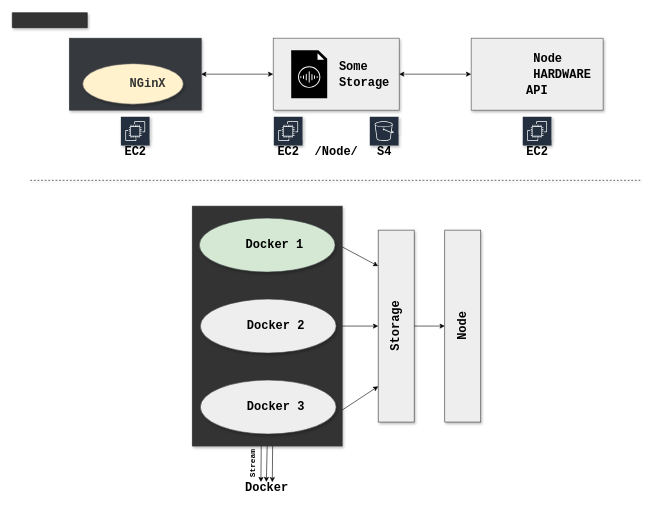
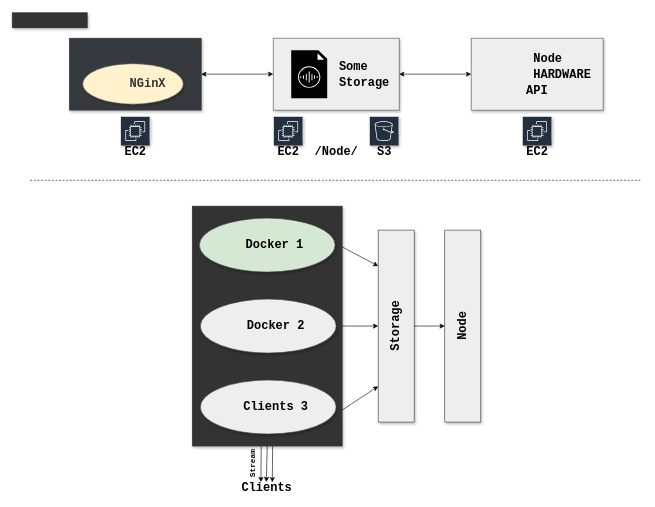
  <mxCell id="0" />
  <mxCell id="1" parent="0" />
  <mxCell id="2" value="" style="shape=parallelogram;perimeter=parallelogramPerimeter;whiteSpace=wrap;html=1;fixedSize=1;rounded=0;shadow=1;glass=1;labelBackgroundColor=none;sketch=0;fontColor=#FFD966;strokeColor=#1A1A1A;gradientColor=none;size=0;fillColor=#333333;" parent="1" vertex="1"><mxGeometry x="20" y="20.5" width="125" height="25" as="geometry" /></mxCell>
  <mxCell id="3" value="&lt;div&gt;&lt;b style=&quot;font-size: 20px&quot;&gt;&lt;font face=&quot;Courier New&quot;&gt;&amp;nbsp; &amp;nbsp; &amp;nbsp; &amp;nbsp; &amp;nbsp;Some&lt;/font&gt;&lt;/b&gt;&lt;/div&gt;&lt;div&gt;&lt;b style=&quot;font-size: 20px&quot;&gt;&lt;font face=&quot;Courier New&quot;&gt;&amp;nbsp; &amp;nbsp; &amp;nbsp; &amp;nbsp; &amp;nbsp;Storage&lt;/font&gt;&lt;/b&gt;&lt;/div&gt;" style="rounded=0;whiteSpace=wrap;html=1;fillColor=#eeeeee;strokeColor=#4D4D4D;align=left;glass=0;shadow=1;" parent="1" vertex="1"><mxGeometry x="455" y="63" width="210" height="120" as="geometry" /></mxCell>
  <mxCell id="4" value="" style="rounded=0;whiteSpace=wrap;html=1;align=center;strokeColor=#36393d;glass=0;shadow=1;fillColor=#36393D;" parent="1" vertex="1"><mxGeometry x="115" y="63" width="220" height="120" as="geometry" /></mxCell>
  <mxCell id="5" value="" style="pointerEvents=1;shadow=0;dashed=0;html=1;strokeColor=none;labelPosition=center;verticalLabelPosition=bottom;verticalAlign=top;align=center;outlineConnect=0;shape=mxgraph.veeam2.audio_file;fillColor=#000000;" parent="1" vertex="1"><mxGeometry x="485" y="83" width="60" height="80" as="geometry" /></mxCell>
  <mxCell id="6" value="&lt;div&gt;&lt;b style=&quot;font-size: 20px&quot;&gt;&lt;font face=&quot;Courier New&quot;&gt;&amp;nbsp; &amp;nbsp;Node&lt;/font&gt;&lt;/b&gt;&lt;/div&gt;&lt;div&gt;&lt;b style=&quot;font-size: 20px&quot;&gt;&lt;font face=&quot;Courier New&quot;&gt;&amp;nbsp; &amp;nbsp; &amp;nbsp; &amp;nbsp;HARDWARE API&lt;/font&gt;&lt;/b&gt;&lt;/div&gt;" style="rounded=0;whiteSpace=wrap;html=1;align=center;fillColor=#eeeeee;strokeColor=#4D4D4D;shadow=1;sketch=0;glass=0;" parent="1" vertex="1"><mxGeometry x="785" y="63" width="220" height="120" as="geometry" /></mxCell>
  <mxCell id="7" value="" style="shape=image;html=1;verticalAlign=top;verticalLabelPosition=bottom;labelBackgroundColor=#ffffff;imageAspect=0;aspect=fixed;image=https://cdn4.iconfinder.com/data/icons/logos-and-brands-1/512/233_Node_Js_logo-128.png;strokeColor=#4D4D4D;fillColor=#000000;" parent="1" vertex="1"><mxGeometry x="795" y="83" width="89.5" height="89.5" as="geometry" /></mxCell>
  <mxCell id="8" value="" style="endArrow=none;dashed=1;html=1;shadow=1;" parent="1" edge="1"><mxGeometry width="50" height="50" relative="1" as="geometry"><mxPoint x="50" y="300" as="sourcePoint" /><mxPoint x="1070" y="300" as="targetPoint" /></mxGeometry></mxCell>
  <mxCell id="9" value="&lt;b&gt;&lt;font style=&quot;font-size: 20px&quot; face=&quot;Courier New&quot;&gt;&amp;nbsp; &amp;nbsp; NGinX&lt;/font&gt;&lt;/b&gt;" style="ellipse;whiteSpace=wrap;html=1;shadow=1;fillColor=#fff2cc;strokeColor=#666666;fontColor=#333333;" parent="1" vertex="1"><mxGeometry x="137.5" y="105.5" width="167.5" height="67.5" as="geometry" /></mxCell>
  <mxCell id="10" value="" style="shape=image;html=1;verticalAlign=top;verticalLabelPosition=bottom;labelBackgroundColor=#ffffff;imageAspect=0;aspect=fixed;image=https://cdn4.iconfinder.com/data/icons/logos-brands-5/24/nginx-128.png;direction=west;fontColor=#FFFFFF;" parent="1" vertex="1"><mxGeometry x="165" y="115.5" width="50" height="50" as="geometry" /></mxCell>
  <mxCell id="11" value="" style="outlineConnect=0;fontColor=#232F3E;gradientColor=none;strokeColor=#ffffff;fillColor=#232F3E;dashed=0;verticalLabelPosition=middle;verticalAlign=bottom;align=center;html=1;whiteSpace=wrap;fontSize=10;fontStyle=1;spacing=3;shape=mxgraph.aws4.productIcon;prIcon=mxgraph.aws4.ec2;shadow=1;" parent="1" vertex="1"><mxGeometry x="200" y="193" width="50" height="40" as="geometry" /></mxCell>
  <mxCell id="12" value="" style="outlineConnect=0;fontColor=#232F3E;gradientColor=none;strokeColor=#ffffff;fillColor=#232F3E;dashed=0;verticalLabelPosition=middle;verticalAlign=bottom;align=center;html=1;whiteSpace=wrap;fontSize=10;fontStyle=1;spacing=3;shape=mxgraph.aws4.productIcon;prIcon=mxgraph.aws4.s3;shadow=1;" parent="1" vertex="1"><mxGeometry x="615" y="193" width="50" height="30" as="geometry" /></mxCell>
  <mxCell id="13" value="" style="outlineConnect=0;fontColor=#232F3E;gradientColor=none;strokeColor=#ffffff;fillColor=#232F3E;dashed=0;verticalLabelPosition=middle;verticalAlign=bottom;align=center;html=1;whiteSpace=wrap;fontSize=10;fontStyle=1;spacing=3;shape=mxgraph.aws4.productIcon;prIcon=mxgraph.aws4.ec2;shadow=1;" parent="1" vertex="1"><mxGeometry x="455" y="193" width="50" height="40" as="geometry" /></mxCell>
  <mxCell id="14" value="&lt;font color=&quot;#000000&quot; size=&quot;1&quot; face=&quot;Courier New&quot;&gt;&lt;b style=&quot;font-size: 20px&quot;&gt;&amp;nbsp;/Node/&amp;nbsp;&lt;/b&gt;&lt;/font&gt;" style="text;html=1;align=center;verticalAlign=middle;resizable=0;points=[];autosize=1;strokeColor=none;fontColor=#FFFFFF;shadow=1;" parent="1" vertex="1"><mxGeometry x="485" y="243" width="150" height="20" as="geometry" /></mxCell>
  <mxCell id="15" value="&lt;font color=&quot;#000000&quot; face=&quot;Courier New&quot; size=&quot;1&quot;&gt;&lt;b style=&quot;font-size: 20px&quot;&gt;EC2&lt;/b&gt;&lt;/font&gt;" style="text;html=1;align=center;verticalAlign=middle;resizable=0;points=[];autosize=1;strokeColor=none;fontColor=#FFFFFF;shadow=1;" parent="1" vertex="1"><mxGeometry x="200" y="243" width="50" height="20" as="geometry" /></mxCell>
  <mxCell id="16" value="&lt;font color=&quot;#000000&quot; face=&quot;Courier New&quot; size=&quot;1&quot;&gt;&lt;b style=&quot;font-size: 20px&quot;&gt;EC2&lt;/b&gt;&lt;/font&gt;" style="text;html=1;align=center;verticalAlign=middle;resizable=0;points=[];autosize=1;strokeColor=none;fontColor=#FFFFFF;shadow=1;" parent="1" vertex="1"><mxGeometry x="455" y="243" width="50" height="20" as="geometry" /></mxCell>
- <mxCell id="17" value="&lt;font color=&quot;#000000&quot; face=&quot;Courier New&quot; size=&quot;1&quot;&gt;&lt;b style=&quot;font-size: 20px&quot;&gt;S4&lt;/b&gt;&lt;/font&gt;" style="text;html=1;align=center;verticalAlign=middle;resizable=0;points=[];autosize=1;strokeColor=none;fontColor=#FFFFFF;shadow=1;" parent="1" vertex="1"><mxGeometry x="620" y="243" width="40" height="20" as="geometry" /></mxCell>
+ <mxCell id="17" value="&lt;font color=&quot;#000000&quot; face=&quot;Courier New&quot; size=&quot;1&quot;&gt;&lt;b style=&quot;font-size: 20px&quot;&gt;S3&lt;/b&gt;&lt;/font&gt;" style="text;html=1;align=center;verticalAlign=middle;resizable=0;points=[];autosize=1;strokeColor=none;fontColor=#FFFFFF;shadow=1;" parent="1" vertex="1"><mxGeometry x="620" y="243" width="40" height="20" as="geometry" /></mxCell>
  <mxCell id="18" value="" style="outlineConnect=0;fontColor=#232F3E;gradientColor=none;strokeColor=#ffffff;fillColor=#232F3E;dashed=0;verticalLabelPosition=middle;verticalAlign=bottom;align=center;html=1;whiteSpace=wrap;fontSize=10;fontStyle=1;spacing=3;shape=mxgraph.aws4.productIcon;prIcon=mxgraph.aws4.ec2;shadow=1;" parent="1" vertex="1"><mxGeometry x="870" y="193" width="50" height="40" as="geometry" /></mxCell>
  <mxCell id="19" value="&lt;font color=&quot;#000000&quot; face=&quot;Courier New&quot; size=&quot;1&quot;&gt;&lt;b style=&quot;font-size: 20px&quot;&gt;EC2&lt;/b&gt;&lt;/font&gt;" style="text;html=1;align=center;verticalAlign=middle;resizable=0;points=[];autosize=1;strokeColor=none;fontColor=#FFFFFF;shadow=1;" parent="1" vertex="1"><mxGeometry x="870" y="243" width="50" height="20" as="geometry" /></mxCell>
  <mxCell id="20" value="" style="endArrow=classic;startArrow=classic;html=1;fontColor=#FFFFFF;exitX=1;exitY=0.5;exitDx=0;exitDy=0;entryX=0;entryY=0.5;entryDx=0;entryDy=0;" parent="1" source="4" target="3" edge="1"><mxGeometry width="50" height="50" relative="1" as="geometry"><mxPoint x="465" y="513" as="sourcePoint" /><mxPoint x="515" y="463" as="targetPoint" /></mxGeometry></mxCell>
  <mxCell id="21" value="" style="endArrow=classic;startArrow=classic;html=1;fontColor=#FFFFFF;exitX=1;exitY=0.5;exitDx=0;exitDy=0;entryX=0;entryY=0.5;entryDx=0;entryDy=0;" parent="1" source="3" target="6" edge="1"><mxGeometry width="50" height="50" relative="1" as="geometry"><mxPoint x="465" y="513" as="sourcePoint" /><mxPoint x="515" y="463" as="targetPoint" /></mxGeometry></mxCell>
  <mxCell id="22" value="" style="rounded=0;whiteSpace=wrap;html=1;shadow=1;fontColor=#FFFFFF;strokeColor=#333333;gradientColor=none;fillColor=#333333;" parent="1" vertex="1"><mxGeometry x="320" y="343" width="250" height="400" as="geometry" /></mxCell>
  <mxCell id="23" value="&lt;b&gt;&lt;font style=&quot;font-size: 20px&quot; face=&quot;Courier New&quot;&gt;&amp;nbsp; Docker 1&lt;/font&gt;&lt;/b&gt;" style="ellipse;whiteSpace=wrap;html=1;shadow=1;strokeColor=#36393d;fillColor=#d5e8d4;" parent="1" vertex="1"><mxGeometry x="331.75" y="363" width="226.5" height="90" as="geometry" /></mxCell>
  <mxCell id="24" value="&lt;b&gt;&lt;font face=&quot;Courier New&quot; style=&quot;font-size: 20px&quot;&gt;&amp;nbsp; Docker 2&lt;/font&gt;&lt;/b&gt;" style="ellipse;whiteSpace=wrap;html=1;shadow=1;strokeColor=#36393d;fillColor=#eeeeee;" parent="1" vertex="1"><mxGeometry x="333.5" y="498" width="226.5" height="90" as="geometry" /></mxCell>
- <mxCell id="25" value="&lt;b&gt;&lt;font face=&quot;Courier New&quot; style=&quot;font-size: 20px&quot;&gt;&amp;nbsp; Docker 3&lt;/font&gt;&lt;/b&gt;" style="ellipse;whiteSpace=wrap;html=1;shadow=1;strokeColor=#36393d;fillColor=#eeeeee;" parent="1" vertex="1"><mxGeometry x="333.5" y="633" width="226.5" height="90" as="geometry" /></mxCell>
+ <mxCell id="25" value="&lt;b&gt;&lt;font face=&quot;Courier New&quot; style=&quot;font-size: 20px&quot;&gt;&amp;nbsp; Clients 3&lt;/font&gt;&lt;/b&gt;" style="ellipse;whiteSpace=wrap;html=1;shadow=1;strokeColor=#36393d;fillColor=#eeeeee;" parent="1" vertex="1"><mxGeometry x="333.5" y="633" width="226.5" height="90" as="geometry" /></mxCell>
  <mxCell id="26" value="" style="shape=image;html=1;verticalAlign=top;verticalLabelPosition=bottom;labelBackgroundColor=#ffffff;imageAspect=0;aspect=fixed;image=https://cdn4.iconfinder.com/data/icons/logos-brands-5/24/nginx-128.png;direction=west;fontColor=#FFFFFF;" parent="1" vertex="1"><mxGeometry x="355" y="383" width="50" height="50" as="geometry" /></mxCell>
  <mxCell id="27" value="" style="shape=image;html=1;verticalAlign=top;verticalLabelPosition=bottom;labelBackgroundColor=#ffffff;imageAspect=0;aspect=fixed;image=https://cdn4.iconfinder.com/data/icons/logos-brands-5/24/nginx-128.png;direction=west;fontColor=#FFFFFF;" parent="1" vertex="1"><mxGeometry x="350" y="518" width="50" height="50" as="geometry" /></mxCell>
  <mxCell id="28" value="" style="rounded=0;whiteSpace=wrap;html=1;shadow=1;strokeColor=#36393d;fillColor=#eeeeee;direction=south;" parent="1" vertex="1"><mxGeometry x="630" y="383" width="60" height="320" as="geometry" /></mxCell>
  <mxCell id="29" value="" style="rounded=0;whiteSpace=wrap;html=1;shadow=1;strokeColor=#36393d;fillColor=#eeeeee;direction=south;" parent="1" vertex="1"><mxGeometry x="741" y="383" width="60" height="320" as="geometry" /></mxCell>
  <mxCell id="30" value="" style="endArrow=classic;html=1;fontColor=#FFFFFF;exitX=1;exitY=0.17;exitDx=0;exitDy=0;exitPerimeter=0;" parent="1" source="22" edge="1"><mxGeometry width="50" height="50" relative="1" as="geometry"><mxPoint x="630" y="493" as="sourcePoint" /><mxPoint x="630" y="443" as="targetPoint" /></mxGeometry></mxCell>
  <mxCell id="31" value="" style="endArrow=classic;html=1;fontColor=#FFFFFF;exitX=1;exitY=0.5;exitDx=0;exitDy=0;entryX=0.5;entryY=1;entryDx=0;entryDy=0;" parent="1" source="22" target="28" edge="1"><mxGeometry width="50" height="50" relative="1" as="geometry"><mxPoint x="630" y="493" as="sourcePoint" /><mxPoint x="680" y="443" as="targetPoint" /></mxGeometry></mxCell>
  <mxCell id="32" value="" style="endArrow=classic;html=1;fontColor=#FFFFFF;entryX=0.814;entryY=1;entryDx=0;entryDy=0;entryPerimeter=0;" parent="1" target="28" edge="1"><mxGeometry width="50" height="50" relative="1" as="geometry"><mxPoint x="570" y="683" as="sourcePoint" /><mxPoint x="680" y="443" as="targetPoint" /></mxGeometry></mxCell>
  <mxCell id="33" value="" style="endArrow=classic;html=1;fontColor=#FFFFFF;exitX=0.5;exitY=0;exitDx=0;exitDy=0;entryX=0.5;entryY=1;entryDx=0;entryDy=0;" parent="1" source="28" target="29" edge="1"><mxGeometry width="50" height="50" relative="1" as="geometry"><mxPoint x="630" y="493" as="sourcePoint" /><mxPoint x="680" y="443" as="targetPoint" /></mxGeometry></mxCell>
  <mxCell id="34" value="&lt;font color=&quot;#000000&quot; style=&quot;font-size: 20px&quot; face=&quot;Courier New&quot;&gt;&lt;b&gt;Storage&lt;/b&gt;&lt;/font&gt;" style="text;html=1;align=center;verticalAlign=middle;resizable=0;points=[];autosize=1;strokeColor=none;fontColor=#FFFFFF;rotation=270;" parent="1" vertex="1"><mxGeometry x="610" y="533" width="100" height="20" as="geometry" /></mxCell>
  <mxCell id="35" value="&lt;font color=&quot;#000000&quot; style=&quot;font-size: 20px&quot; face=&quot;Courier New&quot;&gt;&lt;b&gt;Node&lt;/b&gt;&lt;/font&gt;" style="text;html=1;align=center;verticalAlign=middle;resizable=0;points=[];autosize=1;strokeColor=none;fontColor=#FFFFFF;rotation=270;" parent="1" vertex="1"><mxGeometry x="741" y="533" width="60" height="20" as="geometry" /></mxCell>
- <mxCell id="36" value="&lt;font color=&quot;#000000&quot; face=&quot;Courier New&quot; size=&quot;1&quot;&gt;&lt;b style=&quot;font-size: 20px&quot;&gt;Docker&lt;/b&gt;&lt;/font&gt;" style="text;html=1;align=center;verticalAlign=middle;resizable=0;points=[];autosize=1;strokeColor=none;fontColor=#FFFFFF;" parent="1" vertex="1"><mxGeometry x="393.5" y="803" width="100" height="20" as="geometry" /></mxCell>
+ <mxCell id="36" value="&lt;font color=&quot;#000000&quot; face=&quot;Courier New&quot; size=&quot;1&quot;&gt;&lt;b style=&quot;font-size: 20px&quot;&gt;Clients&lt;/b&gt;&lt;/font&gt;" style="text;html=1;align=center;verticalAlign=middle;resizable=0;points=[];autosize=1;strokeColor=none;fontColor=#FFFFFF;" parent="1" vertex="1"><mxGeometry x="393.5" y="803" width="100" height="20" as="geometry" /></mxCell>
  <mxCell id="37" value="" style="endArrow=classic;html=1;fontColor=#FFFFFF;exitX=0.5;exitY=1;exitDx=0;exitDy=0;entryX=0.5;entryY=0;entryDx=0;entryDy=0;entryPerimeter=0;" parent="1" source="22" target="36" edge="1"><mxGeometry width="50" height="50" relative="1" as="geometry"><mxPoint x="630" y="483" as="sourcePoint" /><mxPoint x="680" y="433" as="targetPoint" /></mxGeometry></mxCell>
  <mxCell id="38" value="" style="endArrow=classic;html=1;fontColor=#FFFFFF;exitX=0.5;exitY=1;exitDx=0;exitDy=0;entryX=0.61;entryY=0.017;entryDx=0;entryDy=0;entryPerimeter=0;" parent="1" edge="1"><mxGeometry width="50" height="50" relative="1" as="geometry"><mxPoint x="454" y="743" as="sourcePoint" /><mxPoint x="453.5" y="803.34" as="targetPoint" /></mxGeometry></mxCell>
  <mxCell id="39" value="" style="endArrow=classic;html=1;fontColor=#FFFFFF;entryX=0.41;entryY=-0.149;entryDx=0;entryDy=0;entryPerimeter=0;" parent="1" edge="1"><mxGeometry width="50" height="50" relative="1" as="geometry"><mxPoint x="435" y="743" as="sourcePoint" /><mxPoint x="434.5" y="803.02" as="targetPoint" /></mxGeometry></mxCell>
  <mxCell id="40" value="&lt;font color=&quot;#000000&quot; face=&quot;Courier New&quot; size=&quot;1&quot;&gt;&lt;b style=&quot;font-size: 13px&quot;&gt;Stream&lt;/b&gt;&lt;/font&gt;" style="text;html=1;align=center;verticalAlign=middle;resizable=0;points=[];autosize=1;strokeColor=none;fontColor=#FFFFFF;rotation=270;" parent="1" vertex="1"><mxGeometry x="390.5" y="763" width="60" height="20" as="geometry" /></mxCell>
